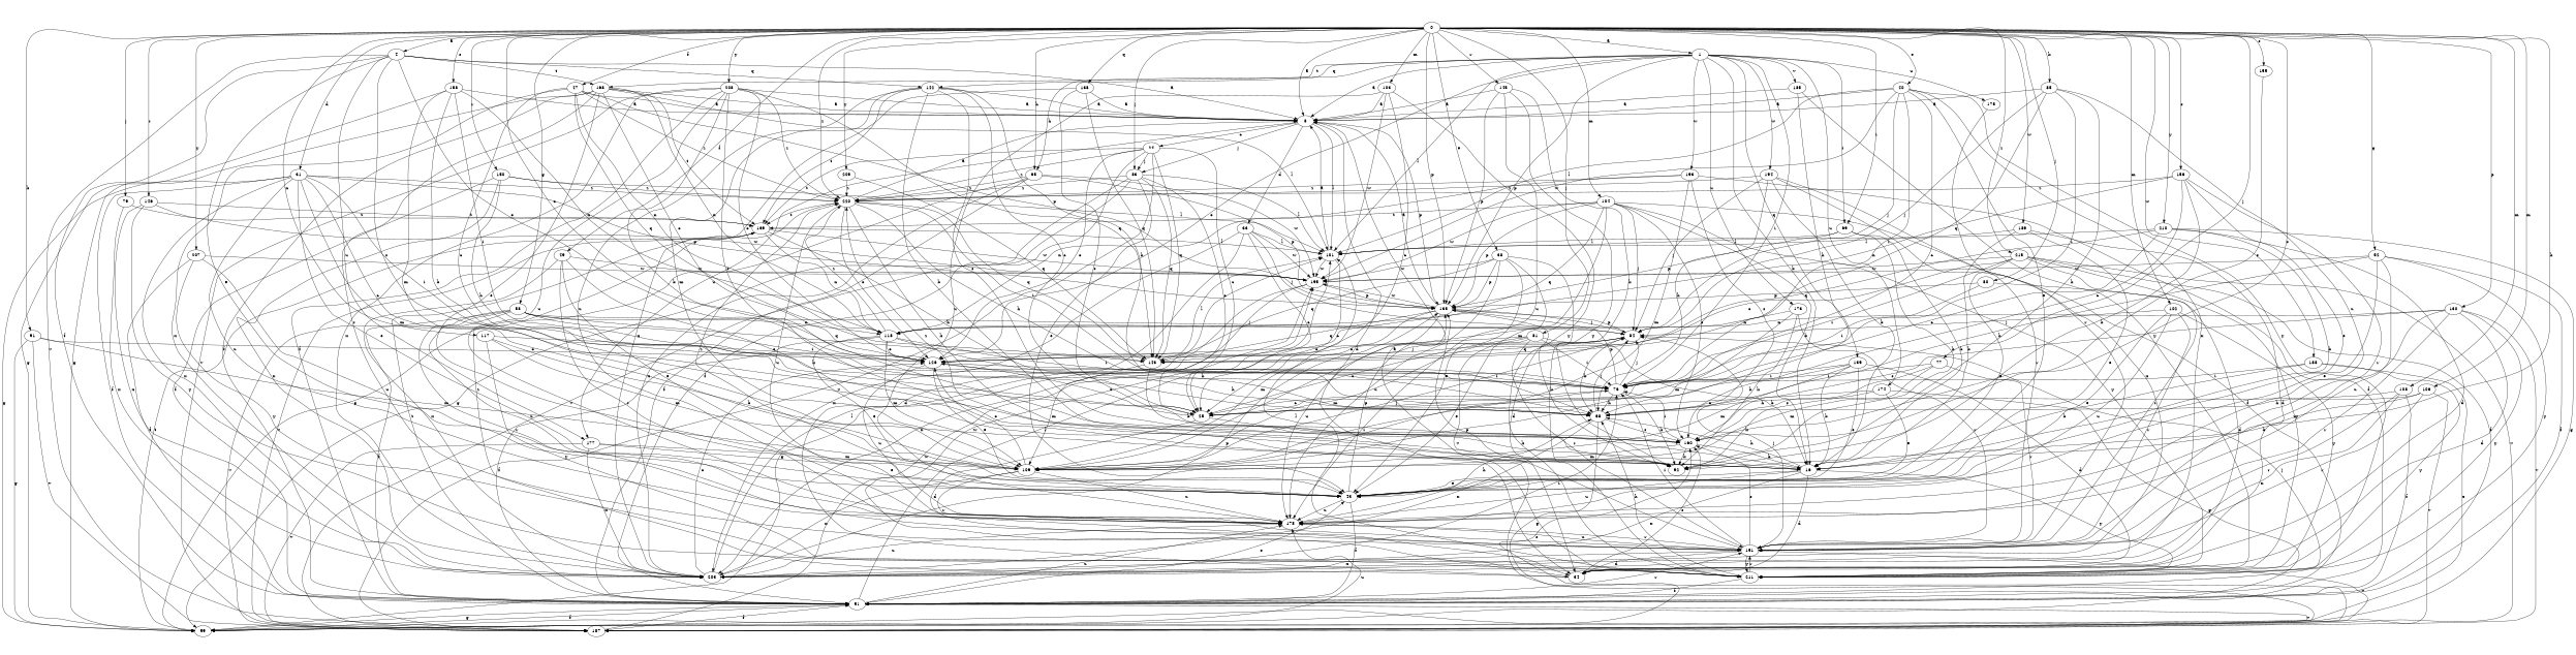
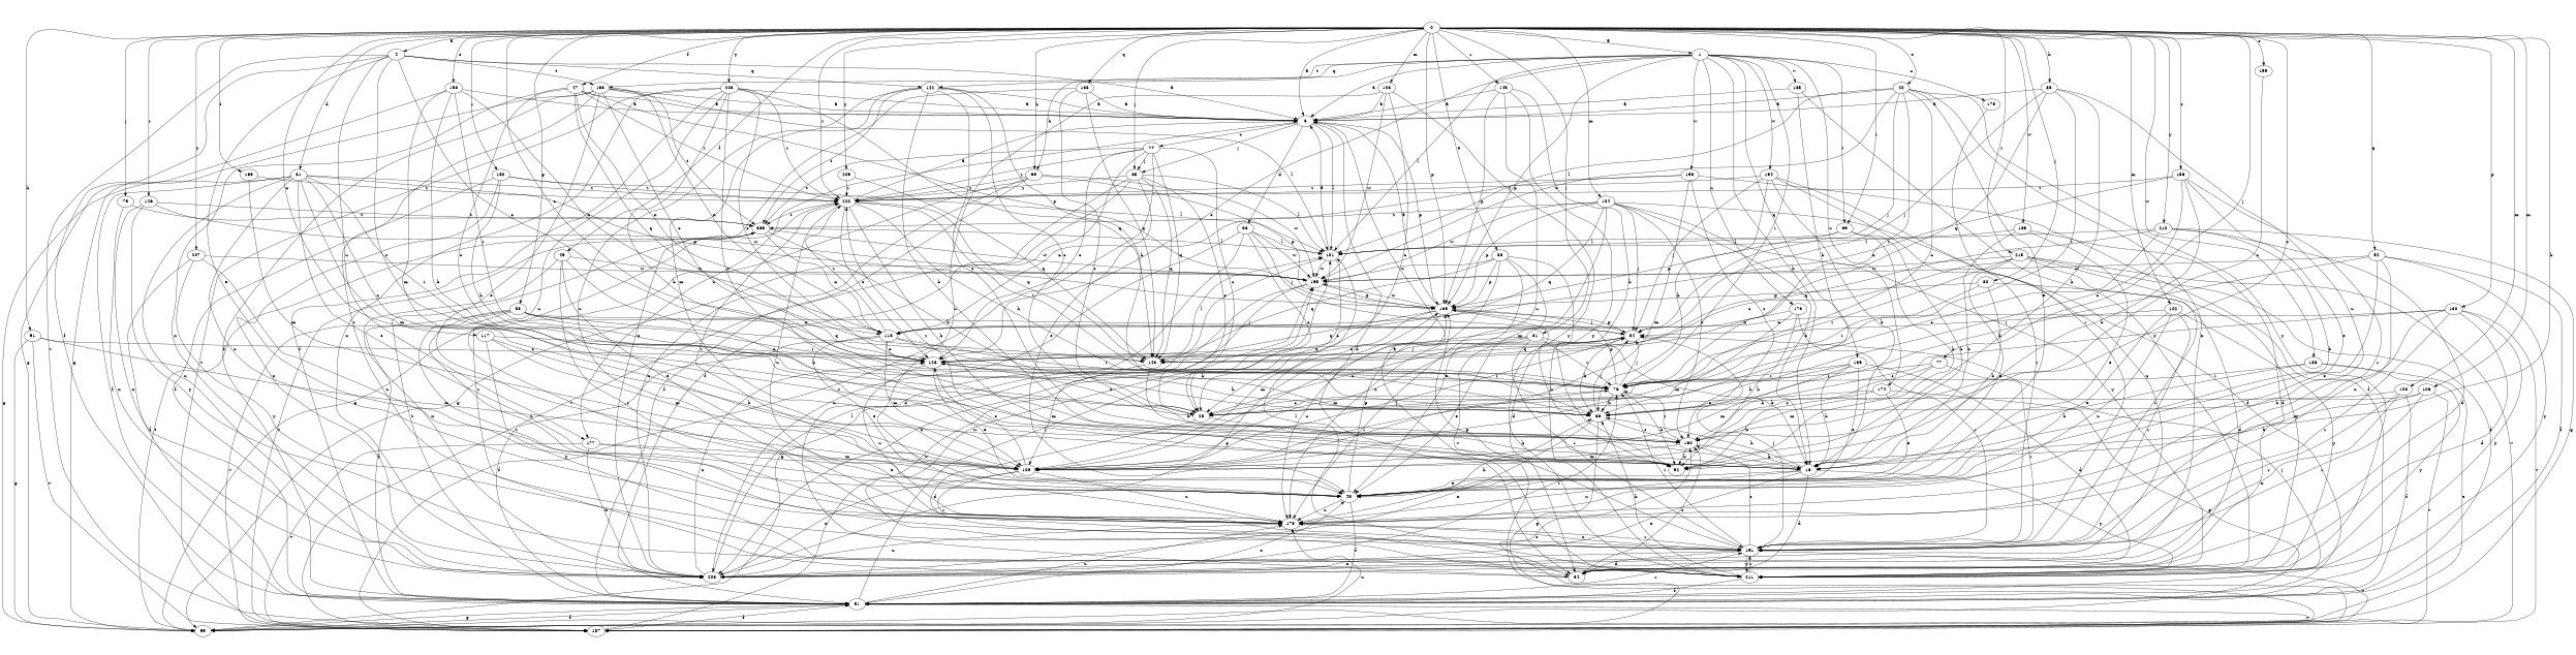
  strict digraph {
    0
    1
    4
    8
    31
    38
    40
    47
    49
    52
    58
    65
    69
    77
    79
    80
    81
    83
    85
    91
    92
    102
    103
    104
    106
    108
    117
    126
    130
    135
    138
    145
    146
    150
    155
    156
    158
    160
+   165
    188
    189
    207
    208
    209
    210
    215
    220
    16
    76
    101
    139
    142
    168
    173
    174
    175
    185
    193
    194
    43
    51
    177
    187
    24
    33
    34
    178
    203
    25
    59
    109
    143
    195
    211
    84
    118
    151
    68
-   169
+   169 [label=369]
    0 -> 1 [label=a]
    0 -> 4 [label=a]
    0 -> 8 [label=a]
    0 -> 31 [label=d]
    0 -> 38 [label=e]
    0 -> 40 [label=e]
    0 -> 47 [label=f]
    0 -> 49 [label=f]
    0 -> 52 [label=g]
    0 -> 58 [label=g]
    0 -> 65 [label=h]
    0 -> 69 [label=i]
    0 -> 77 [label=j]
    0 -> 79 [label=j]
    0 -> 80 [label=j]
    0 -> 81 [label=j]
    0 -> 83 [label=j]
    0 -> 85 [label=k]
    0 -> 91 [label=k]
    0 -> 92 [label=k]
    0 -> 102 [label=m]
    0 -> 103 [label=m]
    0 -> 104 [label=m]
    0 -> 106 [label=m]
    0 -> 108 [label=m]
    0 -> 117 [label=n]
    0 -> 126 [label=o]
    0 -> 130 [label=p]
    0 -> 135 [label=p]
    0 -> 138 [label=q]
    0 -> 145 [label=r]
    0 -> 146 [label=r]
    0 -> 150 [label=r]
    0 -> 155 [label=s]
    0 -> 156 [label=s]
    0 -> 158 [label=s]
    0 -> 160 [label=s]
+   0 -> 165 [label=t]
    0 -> 188 [label=w]
    0 -> 189 [label=w]
    0 -> 207 [label=y]
    0 -> 208 [label=y]
    0 -> 209 [label=y]
    0 -> 210 [label=y]
    0 -> 215 [label=z]
    0 -> 220 [label=z]
    1 -> 8 [label=a]
    1 -> 65 [label=h]
    1 -> 69 [label=i]
    1 -> 126 [label=o]
    1 -> 135 [label=p]
    1 -> 16 [label=b]
    1 -> 76 [label=i]
    1 -> 101 [label=l]
    1 -> 139 [label=q]
    1 -> 142 [label=q]
    1 -> 168 [label=t]
    1 -> 173 [label=u]
    1 -> 174 [label=u]
    1 -> 175 [label=u]
    1 -> 185 [label=v]
    1 -> 193 [label=w]
    1 -> 194 [label=w]
    4 -> 8 [label=a]
    4 -> 126 [label=o]
    4 -> 160 [label=s]
    4 -> 142 [label=q]
    4 -> 168 [label=t]
    4 -> 43 [label=e]
    4 -> 51 [label=f]
    4 -> 177 [label=u]
    4 -> 187 [label=v]
    8 -> 83 [label=j]
    8 -> 135 [label=p]
    8 -> 101 [label=l]
    8 -> 177 [label=u]
    8 -> 24 [label=c]
    8 -> 33 [label=d]
    8 -> 34 [label=d]
    31 -> 135 [label=p]
    31 -> 220 [label=z]
    31 -> 76 [label=i]
    31 -> 43 [label=e]
    31 -> 51 [label=f]
    31 -> 178 [label=u]
    31 -> 203 [label=x]
    31 -> 25 [label=c]
    31 -> 59 [label=g]
    31 -> 109 [label=m]
    38 -> 135 [label=p]
    38 -> 43 [label=e]
    38 -> 187 [label=v]
    38 -> 34 [label=d]
    38 -> 178 [label=u]
    38 -> 143 [label=q]
    38 -> 195 [label=w]
    40 -> 8 [label=a]
    40 -> 76 [label=i]
    40 -> 101 [label=l]
    40 -> 43 [label=e]
    40 -> 203 [label=x]
    40 -> 25 [label=c]
    40 -> 195 [label=w]
    40 -> 211 [label=y]
    40 -> 84 [label=j]
    47 -> 8 [label=a]
    47 -> 135 [label=p]
    47 -> 220 [label=z]
    47 -> 203 [label=x]
    47 -> 25 [label=c]
    47 -> 143 [label=q]
    47 -> 118 [label=n]
    49 -> 92 [label=k]
    49 -> 43 [label=e]
    49 -> 203 [label=x]
    49 -> 195 [label=w]
    49 -> 151 [label=r]
    52 -> 43 [label=e]
    52 -> 51 [label=f]
    52 -> 178 [label=u]
    52 -> 195 [label=w]
    52 -> 211 [label=y]
    52 -> 68 [label=h]
    58 -> 76 [label=i]
    58 -> 51 [label=f]
    58 -> 187 [label=v]
    58 -> 178 [label=u]
    58 -> 143 [label=q]
    58 -> 84 [label=j]
    58 -> 118 [label=n]
    58 -> 151 [label=r]
    65 -> 135 [label=p]
    65 -> 220 [label=z]
    65 -> 51 [label=f]
    65 -> 203 [label=x]
    65 -> 59 [label=g]
    65 -> 195 [label=w]
    69 -> 92 [label=k]
    69 -> 135 [label=p]
    69 -> 16 [label=b]
    69 -> 101 [label=l]
    77 -> 160 [label=s]
    77 -> 76 [label=i]
    77 -> 109 [label=m]
    77 -> 151 [label=r]
    79 -> 203 [label=x]
    79 -> 169 [label=t]
    80 -> 135 [label=p]
+   80 -> 16 [label=b]
    80 -> 76 [label=i]
    80 -> 34 [label=d]
    81 -> 126 [label=o]
    81 -> 16 [label=b]
    81 -> 76 [label=i]
    81 -> 43 [label=e]
    81 -> 25 [label=c]
    81 -> 109 [label=m]
    81 -> 151 [label=r]
    83 -> 220 [label=z]
    83 -> 101 [label=l]
    83 -> 43 [label=e]
    83 -> 187 [label=v]
    83 -> 25 [label=c]
    83 -> 59 [label=g]
    83 -> 143 [label=q]
    85 -> 8 [label=a]
    85 -> 92 [label=k]
    85 -> 76 [label=i]
    85 -> 178 [label=u]
    85 -> 143 [label=q]
    85 -> 84 [label=j]
    91 -> 126 [label=o]
    91 -> 187 [label=v]
    91 -> 59 [label=g]
    91 -> 109 [label=m]
    92 -> 220 [label=z]
    102 -> 43 [label=e]
    102 -> 178 [label=u]
    102 -> 211 [label=y]
    102 -> 84 [label=j]
    102 -> 151 [label=r]
    103 -> 8 [label=a]
    103 -> 178 [label=u]
    103 -> 25 [label=c]
    103 -> 195 [label=w]
    103 -> 211 [label=y]
    104 -> 135 [label=p]
    104 -> 160 [label=s]
    104 -> 16 [label=b]
    104 -> 51 [label=f]
    104 -> 109 [label=m]
    104 -> 143 [label=q]
    104 -> 195 [label=w]
    104 -> 211 [label=y]
    104 -> 84 [label=j]
    104 -> 169 [label=t]
    106 -> 16 [label=b]
    106 -> 187 [label=v]
    106 -> 151 [label=r]
    106 -> 68 [label=h]
    108 -> 51 [label=f]
    108 -> 203 [label=x]
    108 -> 151 [label=r]
    108 -> 68 [label=h]
    117 -> 126 [label=o]
    117 -> 16 [label=b]
    117 -> 109 [label=m]
    117 -> 211 [label=y]
    126 -> 76 [label=i]
    126 -> 43 [label=e]
    126 -> 178 [label=u]
    126 -> 84 [label=j]
    126 -> 68 [label=h]
    130 -> 160 [label=s]
    130 -> 187 [label=v]
    130 -> 34 [label=d]
    130 -> 178 [label=u]
    130 -> 211 [label=y]
    130 -> 118 [label=n]
    130 -> 151 [label=r]
    135 -> 8 [label=a]
    135 -> 92 [label=k]
    135 -> 178 [label=u]
    135 -> 109 [label=m]
    135 -> 143 [label=q]
    135 -> 195 [label=w]
    135 -> 84 [label=j]
    138 -> 8 [label=a]
    138 -> 160 [label=s]
    138 -> 203 [label=x]
    138 -> 143 [label=q]
    145 -> 8 [label=a]
    145 -> 92 [label=k]
    145 -> 135 [label=p]
    145 -> 178 [label=u]
    145 -> 211 [label=y]
    146 -> 203 [label=x]
    146 -> 195 [label=w]
    146 -> 211 [label=y]
    146 -> 169 [label=t]
    150 -> 220 [label=z]
    150 -> 101 [label=l]
    150 -> 51 [label=f]
    150 -> 203 [label=x]
    150 -> 68 [label=h]
    155 -> 160 [label=s]
    156 -> 92 [label=k]
    156 -> 220 [label=z]
    156 -> 43 [label=e]
    156 -> 25 [label=c]
    156 -> 118 [label=n]
    156 -> 151 [label=r]
    158 -> 8 [label=a]
    158 -> 16 [label=b]
    158 -> 76 [label=i]
    158 -> 59 [label=g]
    158 -> 109 [label=m]
    158 -> 118 [label=n]
    160 -> 92 [label=k]
    160 -> 16 [label=b]
    160 -> 76 [label=i]
    160 -> 109 [label=m]
+   165 -> 220 [label=z]
+   165 -> 109 [label=m]
    188 -> 16 [label=b]
    188 -> 76 [label=i]
    188 -> 59 [label=e]
    188 -> 211 [label=y]
    189 -> 16 [label=b]
    189 -> 101 [label=l]
    189 -> 43 [label=e]
    189 -> 34 [label=d]
    207 -> 51 [label=f]
    207 -> 178 [label=u]
    207 -> 195 [label=w]
    207 -> 211 [label=y]
    208 -> 8 [label=a]
    208 -> 126 [label=o]
    208 -> 160 [label=s]
    208 -> 220 [label=z]
    208 -> 16 [label=b]
    208 -> 51 [label=f]
    208 -> 187 [label=v]
    208 -> 178 [label=u]
    208 -> 203 [label=x]
    208 -> 143 [label=q]
    209 -> 220 [label=z]
    209 -> 143 [label=q]
    210 -> 16 [label=b]
    210 -> 101 [label=l]
    210 -> 34 [label=d]
    210 -> 25 [label=c]
    210 -> 59 [label=g]
    210 -> 143 [label=q]
    215 -> 126 [label=o]
    215 -> 76 [label=i]
    215 -> 43 [label=e]
    215 -> 51 [label=f]
    215 -> 187 [label=v]
    215 -> 195 [label=w]
    215 -> 211 [label=y]
    215 -> 151 [label=r]
    220 -> 8 [label=a]
    220 -> 92 [label=k]
    220 -> 126 [label=o]
    220 -> 76 [label=i]
    220 -> 178 [label=u]
    220 -> 143 [label=q]
    220 -> 68 [label=h]
    220 -> 169 [label=t]
    16 -> 43 [label=e]
    16 -> 34 [label=d]
    16 -> 178 [label=u]
    16 -> 203 [label=x]
    16 -> 211 [label=y]
    16 -> 68 [label=h]
    76 -> 92 [label=k]
    76 -> 135 [label=p]
    76 -> 25 [label=c]
    76 -> 84 [label=j]
    76 -> 68 [label=h]
    101 -> 8 [label=a]
    101 -> 25 [label=c]
    101 -> 195 [label=w]
    139 -> 16 [label=b]
    139 -> 76 [label=i]
    139 -> 43 [label=e]
    139 -> 34 [label=d]
    139 -> 109 [label=m]
    139 -> 68 [label=h]
    142 -> 8 [label=a]
    142 -> 160 [label=s]
    142 -> 16 [label=b]
    142 -> 178 [label=u]
    142 -> 25 [label=c]
    142 -> 109 [label=m]
    142 -> 68 [label=h]
    142 -> 169 [label=t]
    168 -> 8 [label=a]
    168 -> 126 [label=o]
    168 -> 101 [label=l]
    168 -> 43 [label=e]
    168 -> 51 [label=f]
    168 -> 59 [label=g]
    168 -> 118 [label=n]
    168 -> 151 [label=r]
    168 -> 169 [label=t]
    173 -> 92 [label=k]
    173 -> 109 [label=m]
    173 -> 118 [label=n]
    173 -> 151 [label=r]
    174 -> 92 [label=k]
    174 -> 43 [label=e]
    174 -> 25 [label=c]
    174 -> 59 [label=g]
    175 -> 151 [label=r]
    185 -> 8 [label=a]
    185 -> 211 [label=y]
    185 -> 68 [label=h]
    193 -> 160 [label=s]
    193 -> 220 [label=z]
    193 -> 51 [label=f]
    193 -> 109 [label=m]
    193 -> 118 [label=n]
    194 -> 220 [label=z]
    194 -> 16 [label=b]
    194 -> 203 [label=x]
    194 -> 84 [label=j]
    194 -> 151 [label=r]
    194 -> 68 [label=h]
    43 -> 135 [label=p]
    43 -> 220 [label=z]
    43 -> 51 [label=f]
    43 -> 178 [label=u]
    51 -> 101 [label=l]
    51 -> 43 [label=e]
    51 -> 187 [label=v]
    51 -> 178 [label=u]
    51 -> 59 [label=g]
    51 -> 84 [label=j]
    51 -> 151 [label=r]
    51 -> 169 [label=t]
    177 -> 43 [label=e]
    177 -> 187 [label=v]
    177 -> 203 [label=x]
    177 -> 109 [label=m]
    187 -> 160 [label=s]
    187 -> 51 [label=f]
    187 -> 195 [label=w]
    24 -> 83 [label=j]
    24 -> 126 [label=o]
    24 -> 220 [label=z]
    24 -> 51 [label=f]
    24 -> 187 [label=v]
    24 -> 25 [label=c]
    24 -> 143 [label=q]
    24 -> 169 [label=t]
    33 -> 101 [label=l]
    33 -> 34 [label=d]
    33 -> 203 [label=x]
    33 -> 25 [label=c]
    33 -> 195 [label=w]
    33 -> 84 [label=j]
    34 -> 160 [label=s]
    34 -> 220 [label=z]
    34 -> 195 [label=w]
    178 -> 151 [label=r]
    178 -> 68 [label=h]
    203 -> 126 [label=o]
    203 -> 135 [label=p]
    203 -> 76 [label=i]
    203 -> 101 [label=l]
    203 -> 178 [label=u]
    25 -> 92 [label=k]
    25 -> 126 [label=o]
    25 -> 34 [label=d]
    59 -> 51 [label=f]
    59 -> 178 [label=u]
    59 -> 169 [label=t]
    109 -> 126 [label=o]
    109 -> 76 [label=i]
    109 -> 178 [label=u]
    109 -> 203 [label=x]
    109 -> 84 [label=j]
    109 -> 151 [label=r]
    143 -> 16 [label=b]
    143 -> 101 [label=l]
    143 -> 109 [label=m]
    195 -> 135 [label=p]
    195 -> 203 [label=x]
    195 -> 59 [label=g]
    211 -> 8 [label=a]
    211 -> 101 [label=l]
    211 -> 51 [label=f]
    211 -> 151 [label=r]
    211 -> 68 [label=h]
    84 -> 126 [label=o]
    84 -> 135 [label=p]
    84 -> 143 [label=q]
    84 -> 68 [label=h]
    118 -> 126 [label=o]
    118 -> 220 [label=z]
    118 -> 76 [label=i]
    118 -> 43 [label=e]
    118 -> 51 [label=f]
    118 -> 109 [label=m]
    118 -> 68 [label=h]
    151 -> 135 [label=p]
    151 -> 160 [label=s]
    151 -> 76 [label=i]
    151 -> 187 [label=v]
    151 -> 34 [label=d]
    151 -> 178 [label=u]
    151 -> 203 [label=x]
    151 -> 211 [label=y]
    151 -> 84 [label=j]
    68 -> 160 [label=s]
    68 -> 203 [label=x]
    68 -> 59 [label=g]
    68 -> 84 [label=j]
    169 -> 101 [label=l]
    169 -> 187 [label=v]
    169 -> 195 [label=w]
    169 -> 118 [label=n]
    169 -> 68 [label=h]
  }
